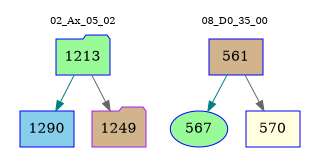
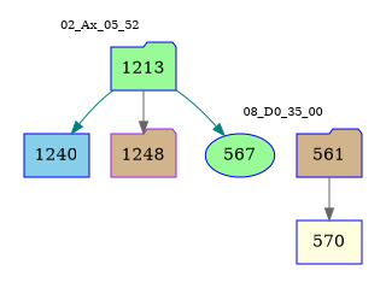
  digraph {
    node [color=blue fillcolor=palegreen shape=box style=filled]
    edge [color=teal]
    n1 [label=1213 shape=folder]
-   n2 [fillcolor=skyblue label=1290]
-   n3 [color=purple fillcolor=tan label=1249 shape=folder]
-   n4 [fillcolor=tan label=561]
+   n2 [fillcolor=skyblue label=1240]
+   n3 [color=purple fillcolor=tan label=1248 shape=folder]
+   n4 [fillcolor=tan label=561 shape=folder]
    n5 [label=567 shape=ellipse]
    n6 [fillcolor=lightyellow label=570]
    subgraph cluster_1 {
      color=white
      fontsize=10
-     label="02_Ax_05_02"
+     label="02_Ax_05_52"
      n1
      n2
      n3
    }
    subgraph cluster_2 {
      color=white
      fontsize=10
      label="08_D0_35_00"
      n4
      n5
      n6
    }
    n1 -> n2
    n1 -> n3 [color=gray40]
-   n4 -> n5
+   n1 -> n5
    n4 -> n6 [color=gray40]
  }
